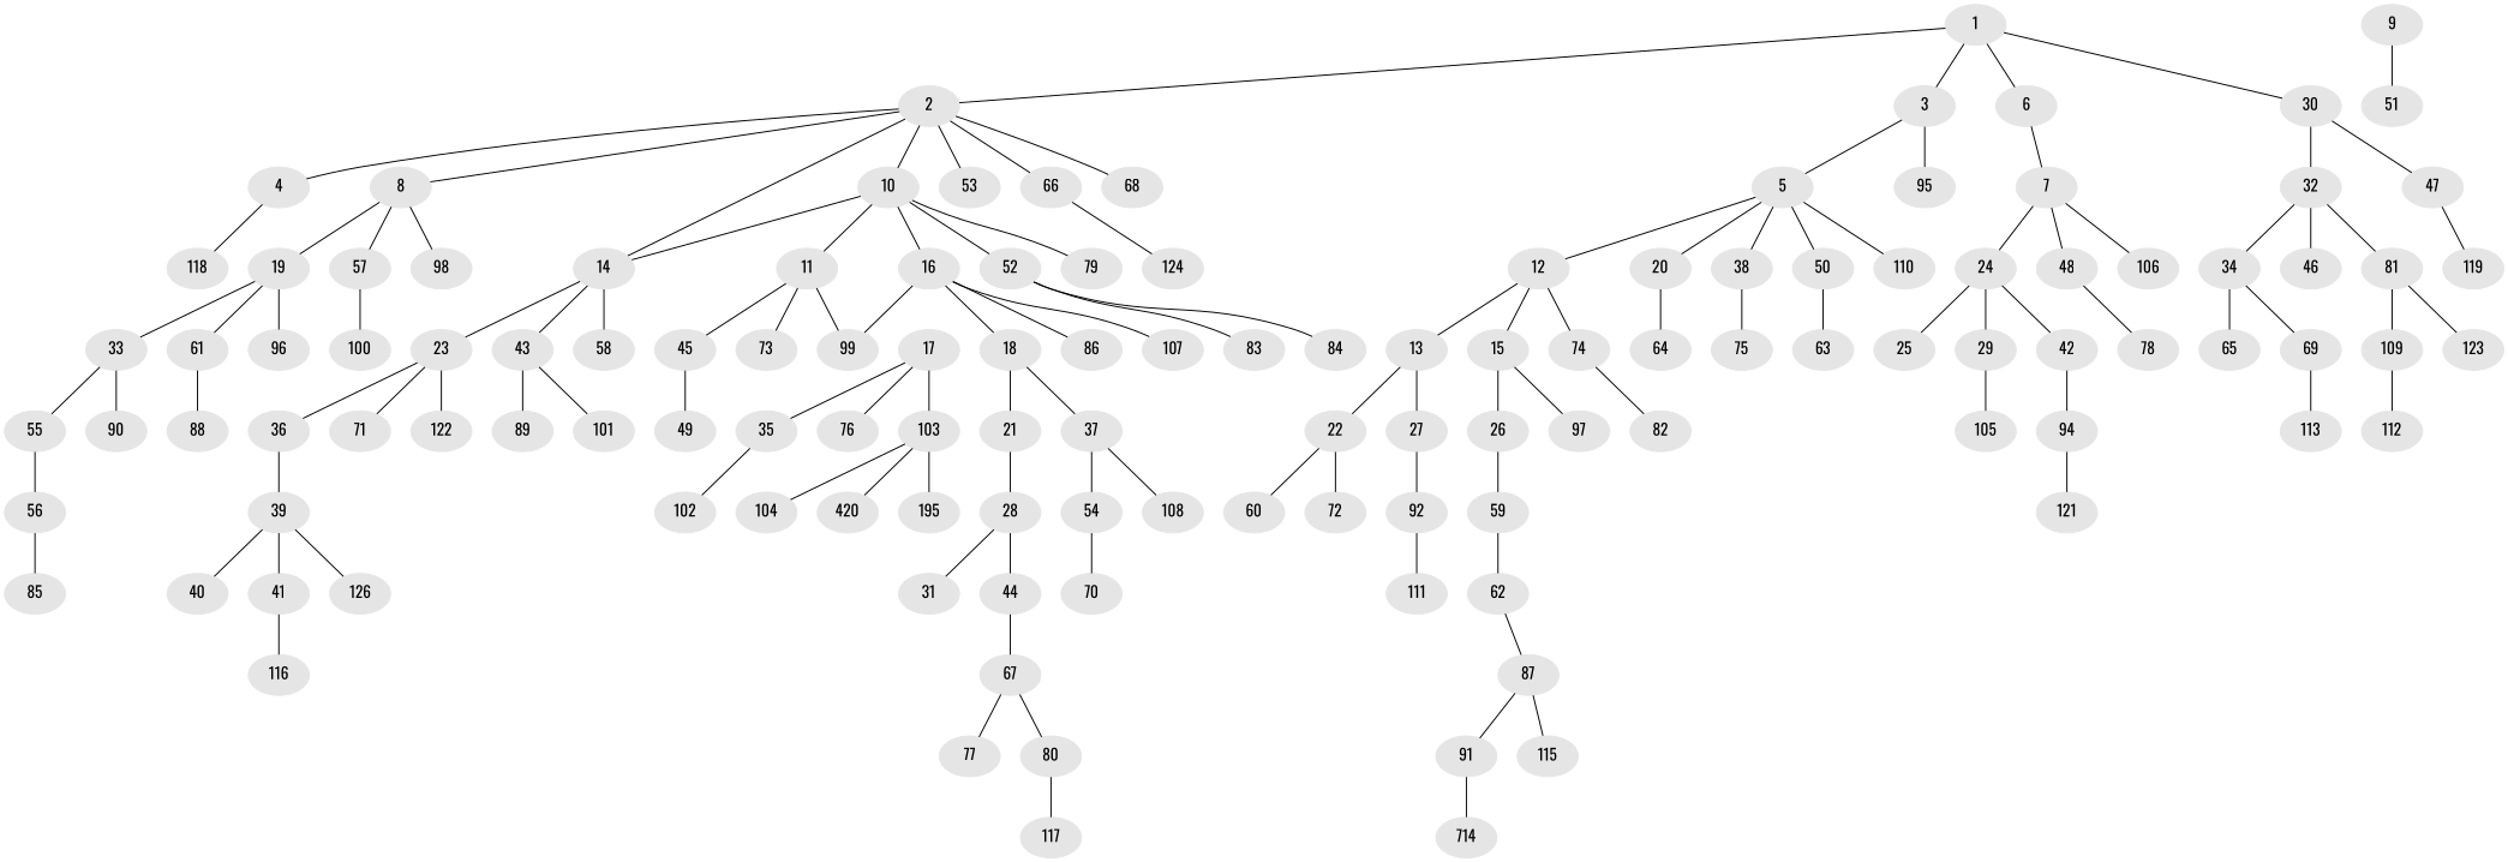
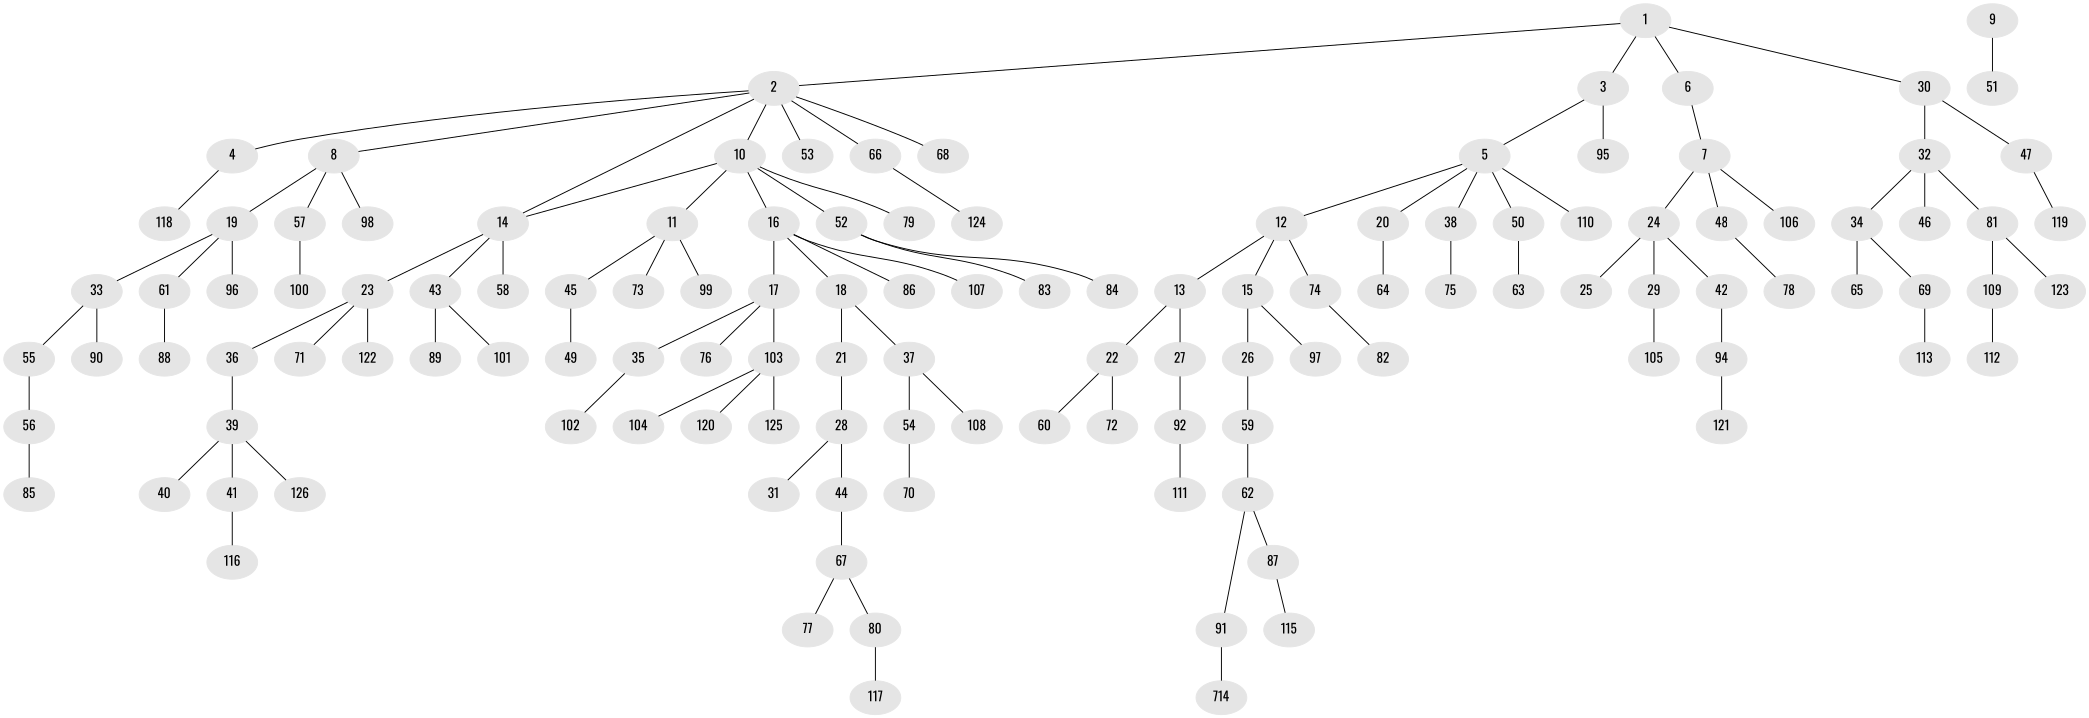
  graph {
    fontname=Oswald
    node [color=gray90 fontname=Oswald style=filled]
    edge [fontname=Oswald]
    1
    2
    3
    6
    30
    4
    8
    10
    53
    66
    68
    14
    5
    95
    7
    32
    47
    118
    19
    57
    98
    9
    51
    11
    16
    52
    79
    124
    12
    20
    38
    50
    110
    13
    15
    74
    64
    75
    63
    24
    48
    106
    25
    29
    42
    78
    33
    61
    96
    100
    45
    73
    99
    23
    43
    58
    17
    18
    86
    107
    83
    84
    49
    22
    27
    26
    97
    82
    60
    72
    92
    36
    71
    122
    89
    101
    59
    35
    76
    103
    21
    37
    102
    104
-   120 [label=420]
-   125 [label=195]
+   120
+   125
    28
    54
    108
    55
    90
    88
    31
    44
    39
    105
    94
    62
    111
    67
    34
    46
    81
    119
    65
    69
    109
    123
    56
    113
    40
    41
    126
    70
    116
    121
    77
    80
    85
    87
    91
    115
    n123 [label=714]
    117
    112
    1 -- 2
    1 -- 3
    1 -- 6
    1 -- 30
    2 -- 4
    2 -- 8
    2 -- 10
    2 -- 53
    2 -- 66
    2 -- 68
    2 -- 14
    3 -- 5
    3 -- 95
    6 -- 7
    30 -- 32
    30 -- 47
    4 -- 118
    8 -- 19
    8 -- 57
    8 -- 98
    10 -- 14
    10 -- 11
    10 -- 16
    10 -- 52
    10 -- 79
    66 -- 124
    14 -- 23
    14 -- 43
    14 -- 58
    5 -- 12
    5 -- 20
    5 -- 38
    5 -- 50
    5 -- 110
    7 -- 24
    7 -- 48
    7 -- 106
    32 -- 34
    32 -- 46
    32 -- 81
    47 -- 119
    19 -- 33
    19 -- 61
    19 -- 96
    57 -- 100
    9 -- 51
    11 -- 45
    11 -- 73
    11 -- 99
-   16 -- 99
+   16 -- 17
    16 -- 18
    16 -- 86
    16 -- 107
    52 -- 83
    52 -- 84
    12 -- 13
    12 -- 15
    12 -- 74
    20 -- 64
    38 -- 75
    50 -- 63
    13 -- 22
    13 -- 27
    15 -- 26
    15 -- 97
    74 -- 82
    24 -- 25
    24 -- 29
    24 -- 42
    48 -- 78
    29 -- 105
    42 -- 94
    33 -- 55
    33 -- 90
    61 -- 88
    45 -- 49
    23 -- 36
    23 -- 71
    23 -- 122
    43 -- 89
    43 -- 101
    17 -- 35
    17 -- 76
    17 -- 103
    18 -- 21
    18 -- 37
    22 -- 60
    22 -- 72
    27 -- 92
    26 -- 59
    92 -- 111
    36 -- 39
    59 -- 62
    35 -- 102
    103 -- 104
    103 -- 120
    103 -- 125
    21 -- 28
    37 -- 54
    37 -- 108
    28 -- 31
    28 -- 44
    54 -- 70
    55 -- 56
    44 -- 67
    39 -- 40
    39 -- 41
    39 -- 126
    94 -- 121
    62 -- 87
-   87 -- 91
+   62 -- 91
    67 -- 77
    67 -- 80
    34 -- 65
    34 -- 69
    81 -- 109
    81 -- 123
    69 -- 113
    109 -- 112
    56 -- 85
    41 -- 116
    80 -- 117
    87 -- 115
    91 -- n123
  }
